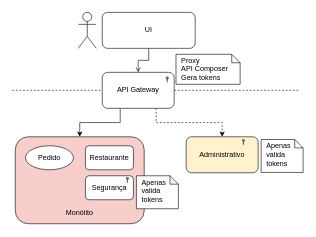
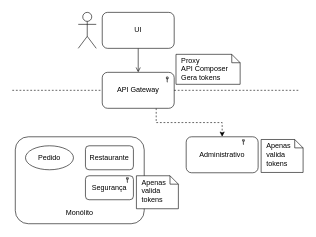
  <mxCell id="0" />
  <mxCell id="1" parent="0" />
  <mxCell id="2" value="" style="shape=umlActor;verticalLabelPosition=bottom;labelBackgroundColor=#ffffff;verticalAlign=top;html=1;outlineConnect=0;" parent="1" vertex="1"><mxGeometry x="130" y="20" width="30" height="60" as="geometry" /></mxCell>
  <mxCell id="3" style="edgeStyle=orthogonalEdgeStyle;rounded=0;orthogonalLoop=1;jettySize=auto;html=1;exitX=0.5;exitY=1;exitDx=0;exitDy=0;entryX=0.5;entryY=0;entryDx=0;entryDy=0;endArrow=open;" parent="1" source="4" target="7" edge="1"><mxGeometry relative="1" as="geometry" /></mxCell>
- <mxCell id="4" value="UI" style="rounded=1;whiteSpace=wrap;html=1;" parent="1" vertex="1"><mxGeometry x="170" y="20" width="155" height="60" as="geometry" /></mxCell>
- <mxCell id="5" style="edgeStyle=orthogonalEdgeStyle;rounded=0;orthogonalLoop=1;jettySize=auto;html=1;exitX=0.25;exitY=1;exitDx=0;exitDy=0;entryX=0.5;entryY=0;entryDx=0;entryDy=0;" edge="1" parent="1" source="7" target="15"><mxGeometry relative="1" as="geometry" /></mxCell>
+ <mxCell id="4" value="UI" style="rounded=1;whiteSpace=wrap;html=1;" parent="1" vertex="1"><mxGeometry x="170" y="20" width="120" height="60" as="geometry" /></mxCell>
  <mxCell id="6" style="edgeStyle=orthogonalEdgeStyle;rounded=0;orthogonalLoop=1;jettySize=auto;html=1;exitX=0.75;exitY=1;exitDx=0;exitDy=0;dashed=1;" edge="1" parent="1" source="7" target="12"><mxGeometry relative="1" as="geometry" /></mxCell>
  <mxCell id="7" value="API Gateway" style="rounded=1;whiteSpace=wrap;html=1;" parent="1" vertex="1"><mxGeometry x="170" y="120" width="120" height="60" as="geometry" /></mxCell>
  <mxCell id="8" value="" style="endArrow=none;dashed=1;html=1;entryX=0;entryY=0.5;entryDx=0;entryDy=0;" parent="1" target="7" edge="1"><mxGeometry width="50" height="50" relative="1" as="geometry"><mxPoint x="20" y="150" as="sourcePoint" /><mxPoint x="180" y="200" as="targetPoint" /></mxGeometry></mxCell>
  <mxCell id="9" value="" style="endArrow=none;dashed=1;html=1;" parent="1" edge="1"><mxGeometry width="50" height="50" relative="1" as="geometry"><mxPoint x="290" y="150" as="sourcePoint" /><mxPoint x="500" y="150" as="targetPoint" /></mxGeometry></mxCell>
  <mxCell id="10" value="Proxy&lt;br&gt;API Composer&lt;br&gt;Gera tokens" style="shape=note;whiteSpace=wrap;html=1;size=14;verticalAlign=top;align=left;spacingTop=-3;spacingLeft=7;" parent="1" vertex="1"><mxGeometry x="293" y="90" width="107" height="50" as="geometry" /></mxCell>
  <mxCell id="11" value="" style="pointerEvents=1;shadow=0;dashed=0;html=1;strokeColor=none;fillColor=#505050;labelPosition=center;verticalLabelPosition=bottom;verticalAlign=top;outlineConnect=0;align=center;shape=mxgraph.office.security.key_permissions;" parent="1" vertex="1"><mxGeometry x="276" y="127" width="5" height="10" as="geometry" /></mxCell>
- <mxCell id="12" value="Administrativo" style="rounded=1;whiteSpace=wrap;html=1;fillColor=#fff2cc;" vertex="1" parent="1"><mxGeometry x="310" y="227.5" width="120" height="60" as="geometry" /></mxCell>
+ <mxCell id="12" value="Administrativo" style="rounded=1;whiteSpace=wrap;html=1;" vertex="1" parent="1"><mxGeometry x="310" y="227.5" width="120" height="60" as="geometry" /></mxCell>
  <mxCell id="13" value="" style="shape=image;html=1;verticalAlign=top;verticalLabelPosition=bottom;labelBackgroundColor=#ffffff;imageAspect=0;aspect=fixed;image=https://cdn3.iconfinder.com/data/icons/streamline-icon-set-free-pack/48/Streamline-68-128.png;align=left;" parent="1" vertex="1"><mxGeometry x="417" y="232" width="8" height="8" as="geometry" /></mxCell>
  <mxCell id="14" value="" style="group" vertex="1" connectable="0" parent="1"><mxGeometry x="25" y="227.5" width="215" height="145" as="geometry" /></mxCell>
- <mxCell id="15" value="Monólito" style="rounded=1;whiteSpace=wrap;html=1;verticalAlign=bottom;spacingBottom=10;fillColor=#f8cecc;" parent="14" vertex="1"><mxGeometry width="215" height="145" as="geometry" /></mxCell>
+ <mxCell id="15" value="Monólito" style="rounded=1;whiteSpace=wrap;html=1;verticalAlign=bottom;spacingBottom=10;" parent="14" vertex="1"><mxGeometry width="215" height="145" as="geometry" /></mxCell>
  <mxCell id="16" value="Pedido" style="ellipse;whiteSpace=wrap;html=1;" parent="14" vertex="1"><mxGeometry x="17" y="15" width="80" height="40" as="geometry" /></mxCell>
  <mxCell id="17" value="Restaurante" style="rounded=1;whiteSpace=wrap;html=1;" parent="14" vertex="1"><mxGeometry x="117" y="15" width="80" height="40" as="geometry" /></mxCell>
  <mxCell id="18" value="Segurança" style="rounded=1;whiteSpace=wrap;html=1;" parent="14" vertex="1"><mxGeometry x="117" y="65" width="80" height="40" as="geometry" /></mxCell>
  <mxCell id="19" value="" style="shape=image;html=1;verticalAlign=top;verticalLabelPosition=bottom;labelBackgroundColor=#ffffff;imageAspect=0;aspect=fixed;image=https://cdn3.iconfinder.com/data/icons/streamline-icon-set-free-pack/48/Streamline-68-128.png;align=left;" parent="14" vertex="1"><mxGeometry x="183" y="18" width="8" height="8" as="geometry" /></mxCell>
  <mxCell id="20" value="" style="pointerEvents=1;shadow=0;dashed=0;html=1;strokeColor=none;fillColor=#505050;labelPosition=center;verticalLabelPosition=bottom;verticalAlign=top;outlineConnect=0;align=center;shape=mxgraph.office.security.key_permissions;" parent="14" vertex="1"><mxGeometry x="184.5" y="67" width="5" height="10" as="geometry" /></mxCell>
  <mxCell id="21" value="Apenas valida tokens" style="shape=note;whiteSpace=wrap;html=1;size=14;verticalAlign=top;align=left;spacingTop=-3;spacingLeft=7;" parent="1" vertex="1"><mxGeometry x="227" y="292.5" width="70" height="55" as="geometry" /></mxCell>
  <mxCell id="22" value="Apenas valida tokens" style="shape=note;whiteSpace=wrap;html=1;size=14;verticalAlign=top;align=left;spacingTop=-3;spacingLeft=7;" vertex="1" parent="1"><mxGeometry x="435" y="232" width="70" height="55" as="geometry" /></mxCell>
  <mxCell id="23" value="" style="pointerEvents=1;shadow=0;dashed=0;html=1;strokeColor=none;fillColor=#505050;labelPosition=center;verticalLabelPosition=bottom;verticalAlign=top;outlineConnect=0;align=center;shape=mxgraph.office.security.key_permissions;" vertex="1" parent="1"><mxGeometry x="403" y="231" width="5" height="10" as="geometry" /></mxCell>
